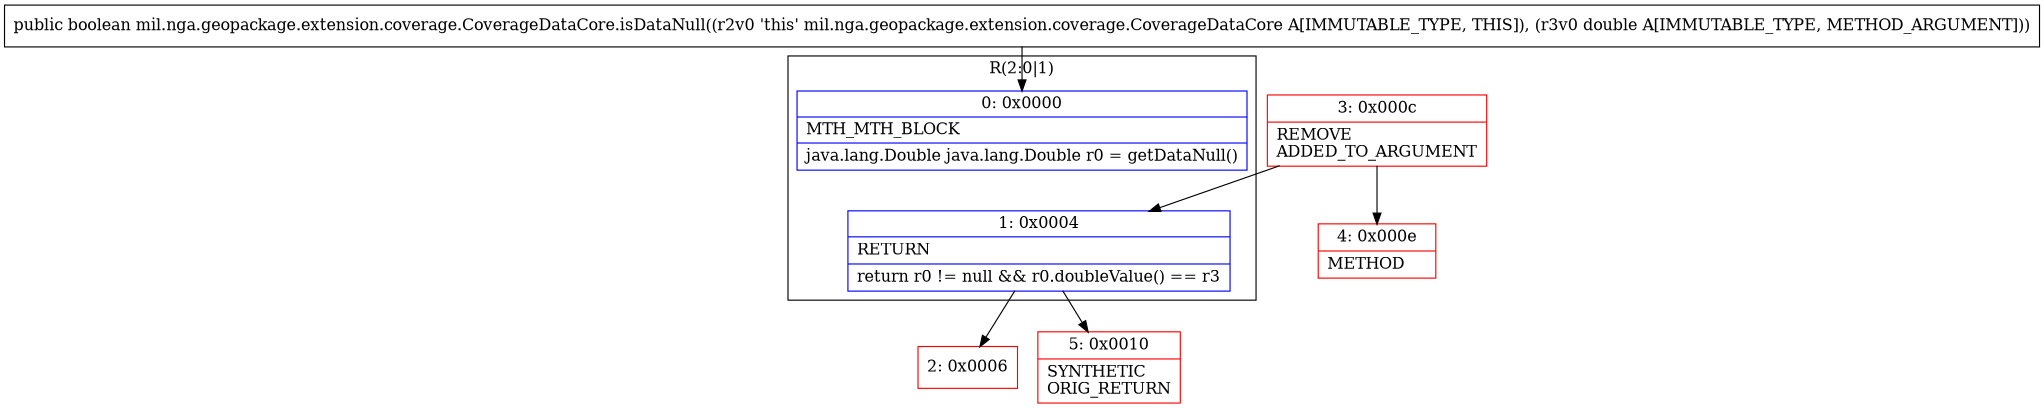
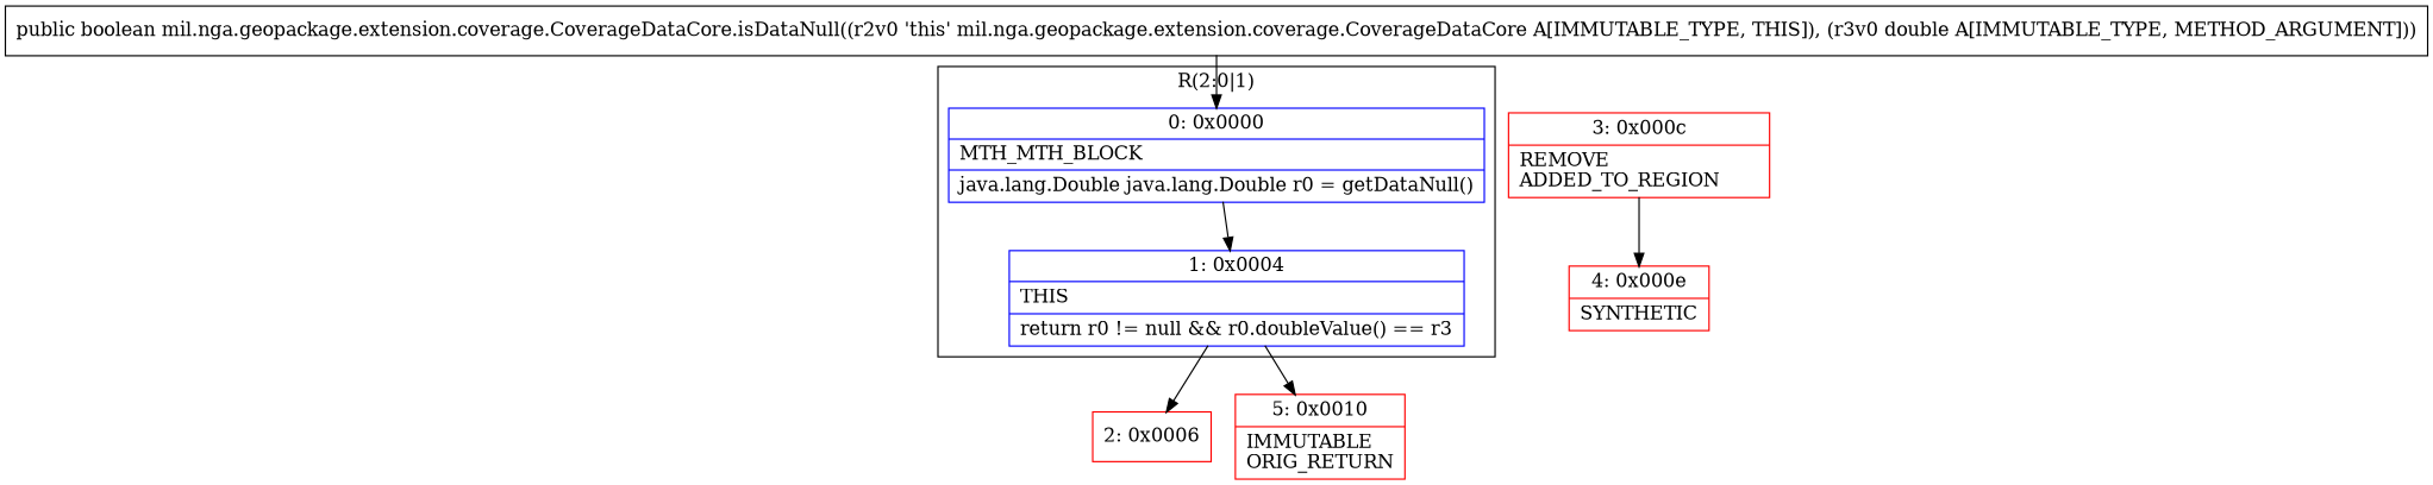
  digraph {
    node [color=red shape=record]
    n1 [color=blue label="{0\:\ 0x0000|MTH_MTH_BLOCK\l|java.lang.Double java.lang.Double r0 = getDataNull()\l}"]
-   n2 [color=blue label="{1\:\ 0x0004|RETURN\l|return r0 != null && r0.doubleValue() == r3\l}"]
+   n2 [color=blue label="{1\:\ 0x0004|THIS\l|return r0 != null && r0.doubleValue() == r3\l}"]
    n3 [label="{2\:\ 0x0006}"]
-   n4 [label="{5\:\ 0x0010|SYNTHETIC\lORIG_RETURN\l}"]
-   n5 [label="{3\:\ 0x000c|REMOVE\lADDED_TO_ARGUMENT\l}"]
-   n6 [label="{4\:\ 0x000e|METHOD\l}"]
+   n4 [label="{5\:\ 0x0010|IMMUTABLE\lORIG_RETURN\l}"]
+   n5 [label="{3\:\ 0x000c|REMOVE\lADDED_TO_REGION\l}"]
+   n6 [label="{4\:\ 0x000e|SYNTHETIC\l}"]
    n7 [label="{public boolean mil.nga.geopackage.extension.coverage.CoverageDataCore.isDataNull((r2v0 'this' mil.nga.geopackage.extension.coverage.CoverageDataCore A[IMMUTABLE_TYPE, THIS]), (r3v0 double A[IMMUTABLE_TYPE, METHOD_ARGUMENT])) }" color=""]
    subgraph cluster_1 {
      label="R(2:0|1)"
      n1
      n2
    }
-   n5 -> n2
+   n1 -> n2
    n2 -> n3
    n2 -> n4
    n5 -> n6
    n7 -> n1
  }
